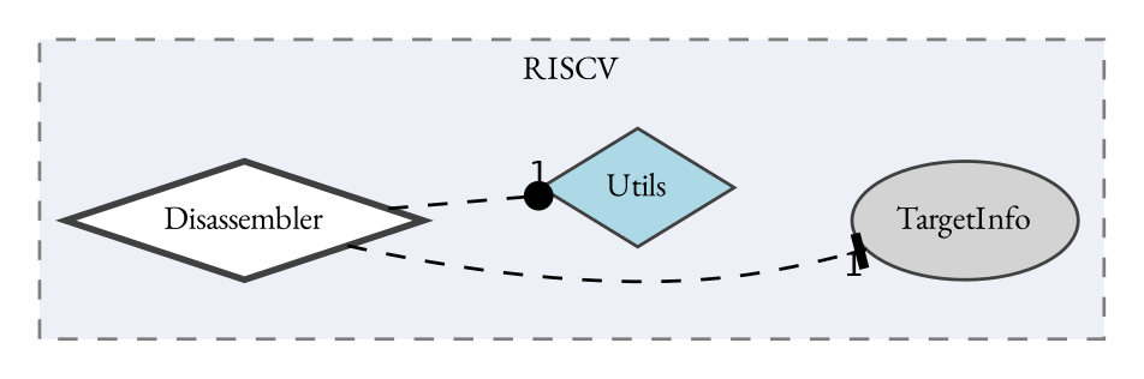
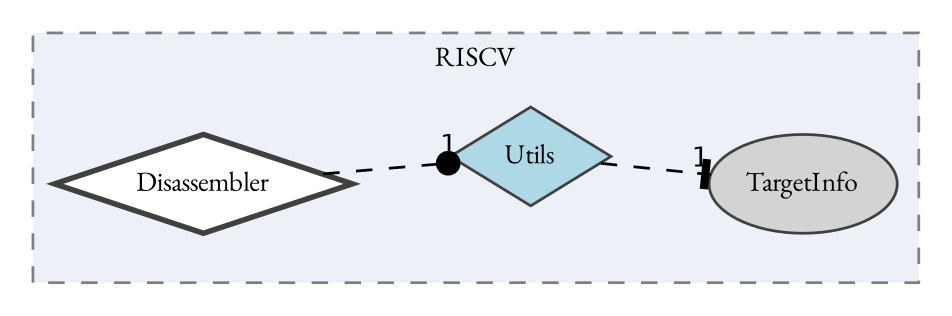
  digraph {
    compound=true
    fontname="EB Garamond"
    rankdir=LR
    node [color=grey25 fontname="EB Garamond" fontsize=10 shape=diamond style="filled,"]
    edge [fontname="EB Garamond" fontsize=10 headlabel=1 labeldistance=1.5 labelfontname=Helvetica labelfontsize=10 style=dashed]
    n1 [fillcolor=lightgrey label=TargetInfo shape=ellipse]
    n2 [fillcolor=lightblue label=Utils]
    n3 [fillcolor=white label=Disassembler style="filled,bold,"]
    subgraph cluster_1 {
      bgcolor="#edf0f7"
      fontsize=10
      label=RISCV
      pencolor=grey50
      style="filled,dashed,"
      n1
      n2
      n3
    }
-   n3 -> n1 [arrowhead=tee]
+   n2 -> n1 [arrowhead=tee]
    n3 -> n2 [arrowhead=dot]
  }
